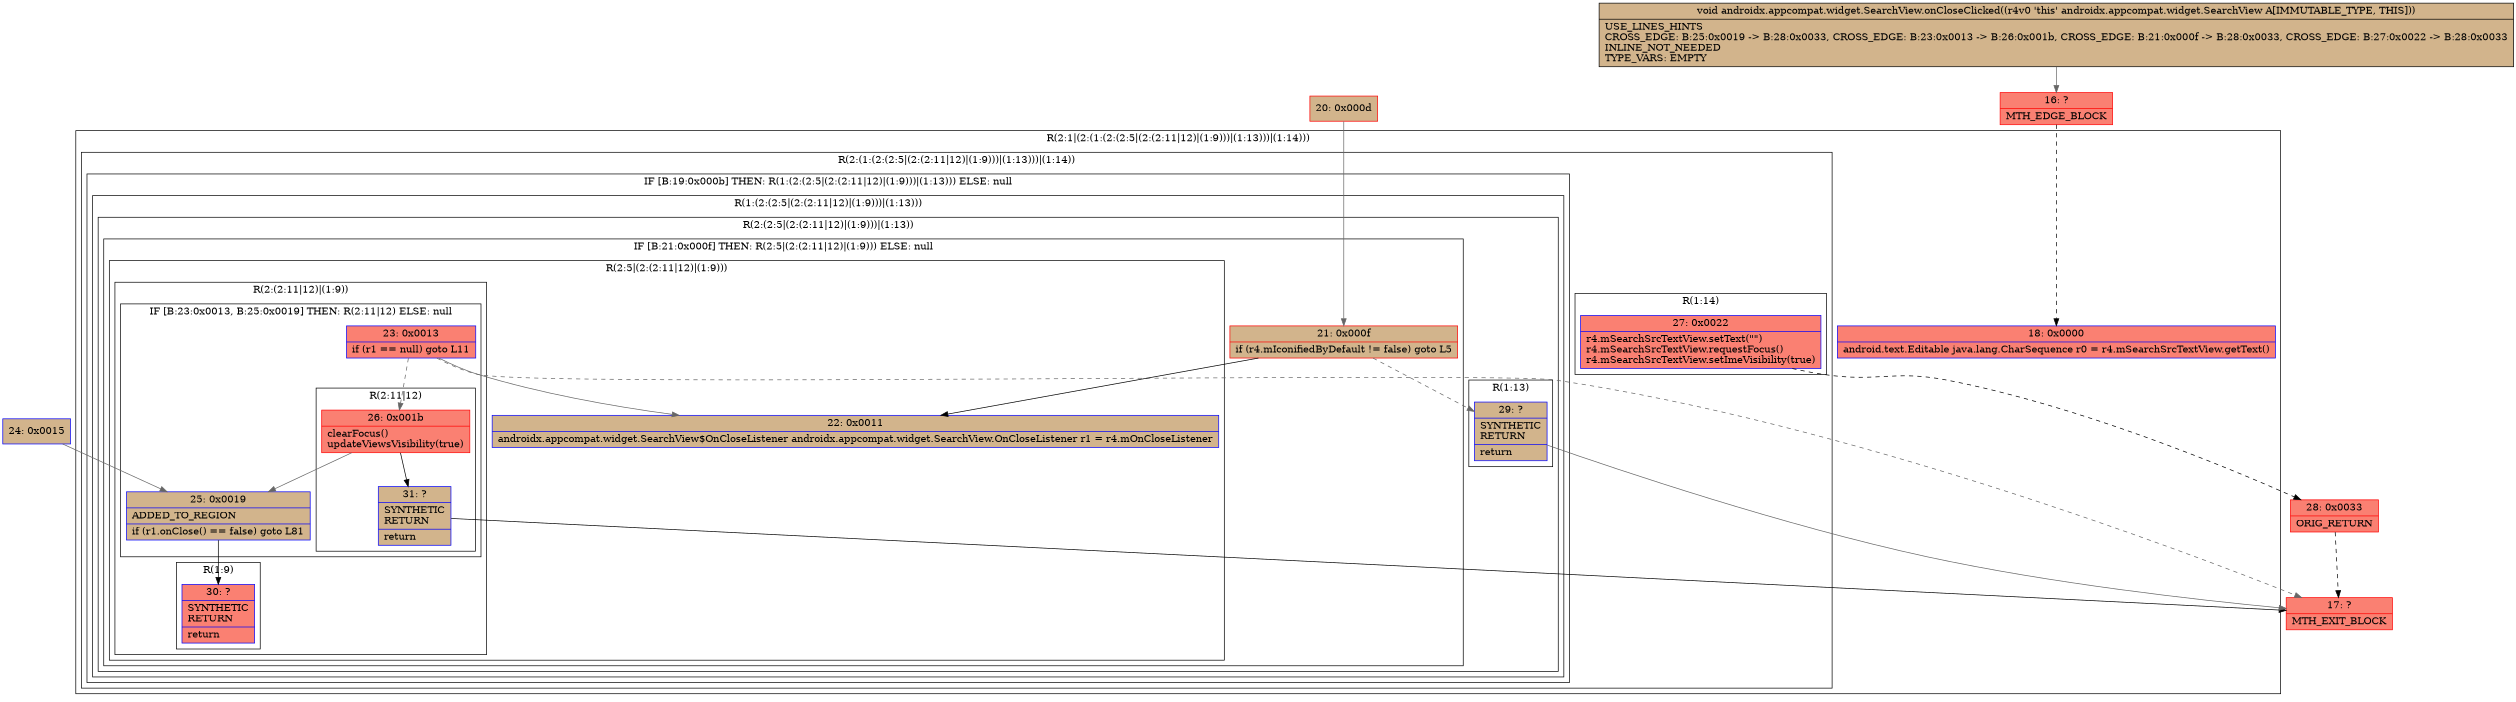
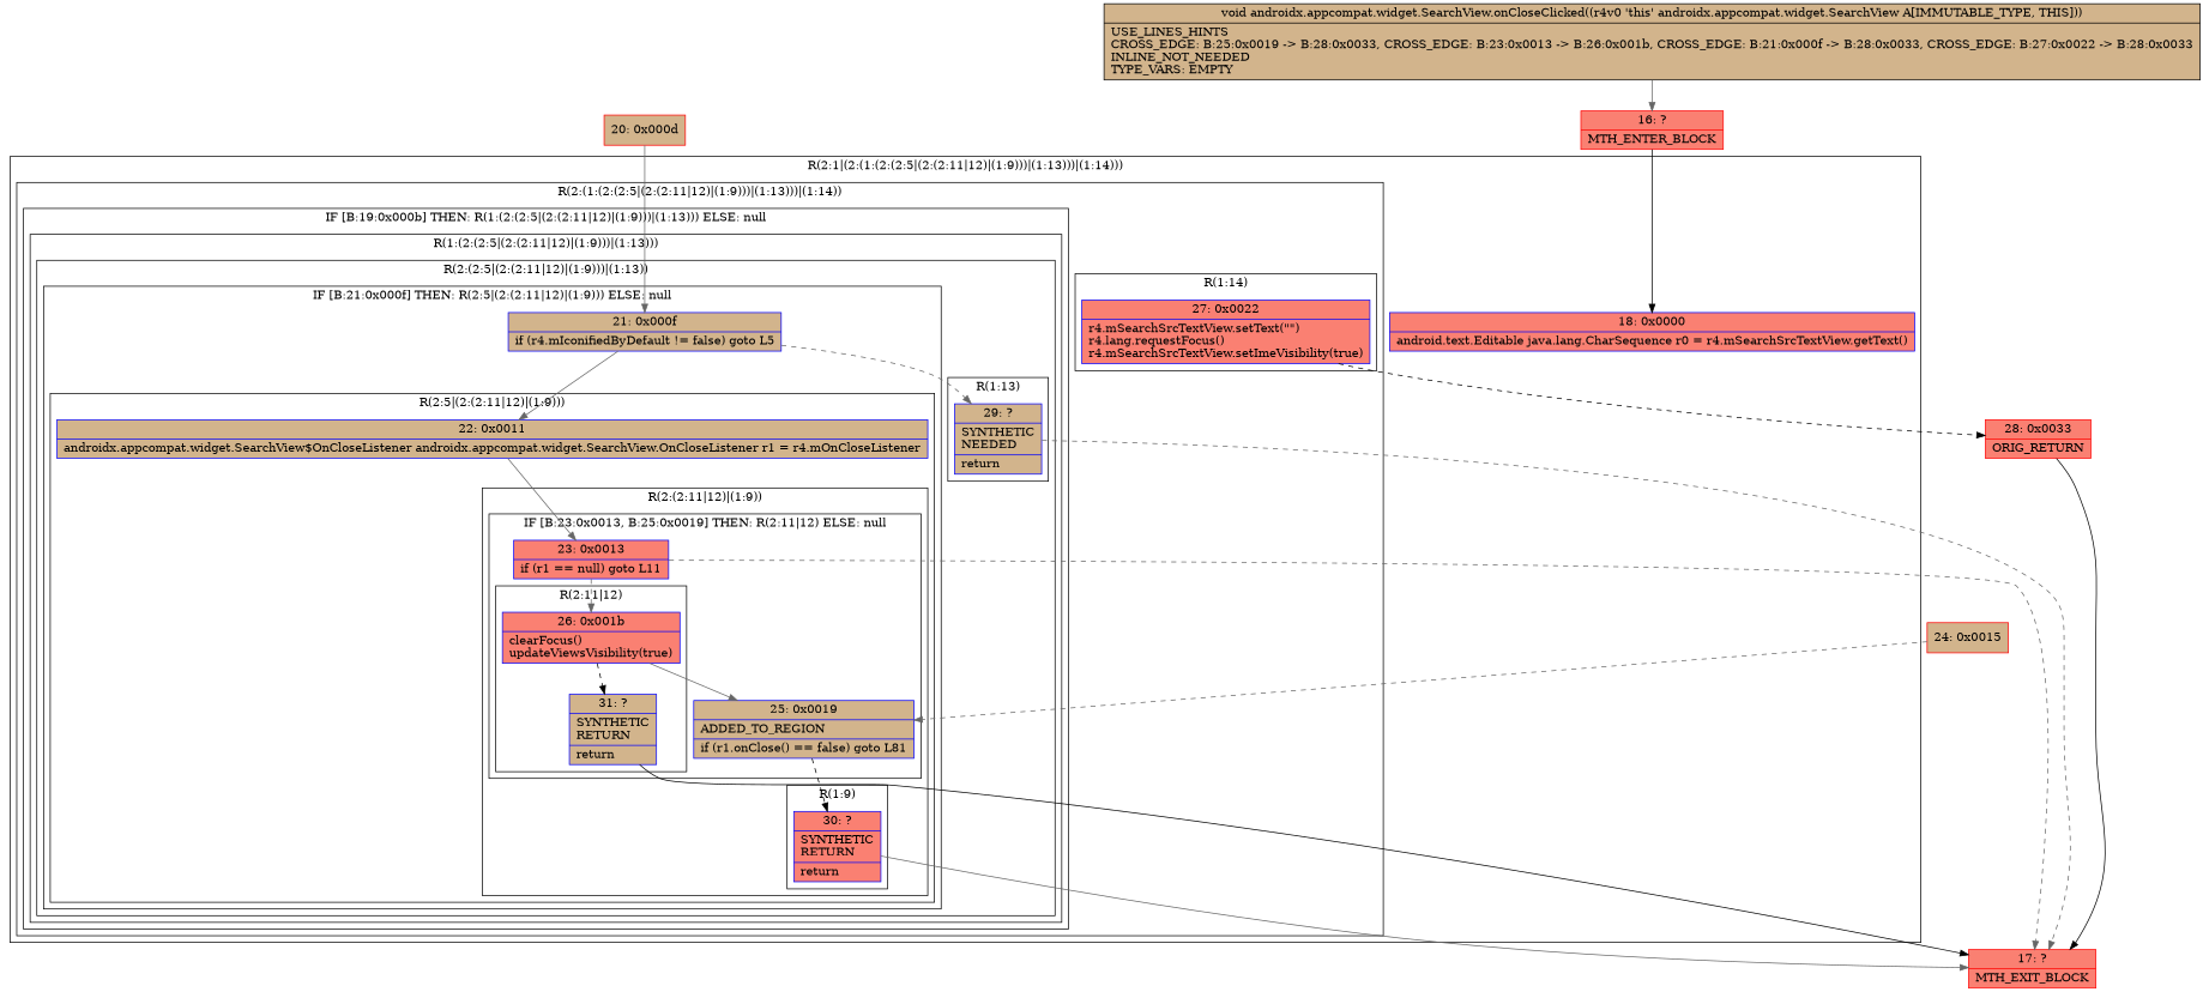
  digraph {
    node [color=blue fillcolor=salmon shape=record style=filled]
    edge [color=gray40]
-   n1 [color=red label="{26\:\ 0x001b|clearFocus()\lupdateViewsVisibility(true)\l}"]
+   n1 [label="{26\:\ 0x001b|clearFocus()\lupdateViewsVisibility(true)\l}"]
    n2 [fillcolor=tan label="{31\:\ ?|SYNTHETIC\lRETURN\l|return\l}"]
    n3 [label="{23\:\ 0x0013|if (r1 == null) goto L11\l}"]
    n4 [fillcolor=tan label="{25\:\ 0x0019|ADDED_TO_REGION\l|if (r1.onClose() == false) goto L81\l}"]
    n5 [label="{30\:\ ?|SYNTHETIC\lRETURN\l|return\l}"]
    n6 [fillcolor=tan label="{22\:\ 0x0011|androidx.appcompat.widget.SearchView$OnCloseListener androidx.appcompat.widget.SearchView.OnCloseListener r1 = r4.mOnCloseListener\l}"]
-   n7 [color=red fillcolor=tan label="{21\:\ 0x000f|if (r4.mIconifiedByDefault != false) goto L5\l}"]
-   n8 [fillcolor=tan label="{29\:\ ?|SYNTHETIC\lRETURN\l|return\l}"]
-   n9 [label="{27\:\ 0x0022|r4.mSearchSrcTextView.setText(\"\")\lr4.mSearchSrcTextView.requestFocus()\lr4.mSearchSrcTextView.setImeVisibility(true)\l}"]
+   n7 [fillcolor=tan label="{21\:\ 0x000f|if (r4.mIconifiedByDefault != false) goto L5\l}"]
+   n8 [fillcolor=tan label="{29\:\ ?|SYNTHETIC\lNEEDED\l|return\l}"]
+   n9 [label="{27\:\ 0x0022|r4.mSearchSrcTextView.setText(\"\")\lr4.lang.requestFocus()\lr4.mSearchSrcTextView.setImeVisibility(true)\l}"]
    n10 [label="{18\:\ 0x0000|android.text.Editable java.lang.CharSequence r0 = r4.mSearchSrcTextView.getText()\l}"]
    n11 [color=red label="{17\:\ ?|MTH_EXIT_BLOCK\l}"]
    n12 [color=red label="{28\:\ 0x0033|ORIG_RETURN\l}"]
    n13 [color=red fillcolor=tan label="{20\:\ 0x000d}"]
-   n14 [fillcolor=tan label="{24\:\ 0x0015}"]
-   n15 [color=red label="{16\:\ ?|MTH_EDGE_BLOCK\l}"]
+   n14 [color=red fillcolor=tan label="{24\:\ 0x0015}"]
+   n15 [color=red label="{16\:\ ?|MTH_ENTER_BLOCK\l}"]
    n16 [fillcolor=tan label="{void androidx.appcompat.widget.SearchView.onCloseClicked((r4v0 'this' androidx.appcompat.widget.SearchView A[IMMUTABLE_TYPE, THIS]))  | USE_LINES_HINTS\lCROSS_EDGE: B:25:0x0019 \-\> B:28:0x0033, CROSS_EDGE: B:23:0x0013 \-\> B:26:0x001b, CROSS_EDGE: B:21:0x000f \-\> B:28:0x0033, CROSS_EDGE: B:27:0x0022 \-\> B:28:0x0033\lINLINE_NOT_NEEDED\lTYPE_VARS: EMPTY\l}" color=""]
    subgraph cluster_1 {
      label="R(2:1|(2:(1:(2:(2:5|(2:(2:11|12)|(1:9)))|(1:13)))|(1:14)))"
      n10
      subgraph cluster_2 {
        label="R(2:(1:(2:(2:5|(2:(2:11|12)|(1:9)))|(1:13)))|(1:14))"
        subgraph cluster_3 {
          label="IF [B:19:0x000b] THEN: R(1:(2:(2:5|(2:(2:11|12)|(1:9)))|(1:13))) ELSE: null"
          subgraph cluster_4 {
            label="R(1:(2:(2:5|(2:(2:11|12)|(1:9)))|(1:13)))"
            subgraph cluster_5 {
              label="R(2:(2:5|(2:(2:11|12)|(1:9)))|(1:13))"
              subgraph cluster_6 {
                label="IF [B:21:0x000f] THEN: R(2:5|(2:(2:11|12)|(1:9))) ELSE: null"
                n7
                subgraph cluster_7 {
                  label="R(2:5|(2:(2:11|12)|(1:9)))"
                  n6
                  subgraph cluster_8 {
                    label="R(2:(2:11|12)|(1:9))"
                    subgraph cluster_9 {
                      label="IF [B:23:0x0013, B:25:0x0019] THEN: R(2:11|12) ELSE: null"
                      n3
                      n4
                      subgraph cluster_10 {
                        label="R(2:11|12)"
                        n1
                        n2
                      }
                    }
                    subgraph cluster_11 {
                      label="R(1:9)"
                      n5
                    }
                  }
                }
              }
              subgraph cluster_12 {
                label="R(1:13)"
                n8
              }
            }
          }
        }
        subgraph cluster_13 {
          label="R(1:14)"
          n9
        }
      }
    }
-   n1 -> n2 [color=black]
+   n1 -> n2 [color=black style=dashed]
    n1 -> n4
    n2 -> n11 [color=black]
    n3 -> n1 [style=dashed]
    n3 -> n11 [style=dashed]
-   n4 -> n5 [color=black style=solid]
-   n3 -> n6
-   n7 -> n6 [color=black]
+   n4 -> n5 [color=black style=dashed]
+   n5 -> n11
+   n6 -> n3
+   n7 -> n6
    n7 -> n8 [style=dashed]
-   n8 -> n11
+   n8 -> n11 [style=dashed]
    n9 -> n12 [color=black style=dashed]
-   n12 -> n11 [color=black style=dashed]
+   n12 -> n11 [color=black]
    n13 -> n7
-   n14 -> n4
-   n15 -> n10 [color=black style=dashed]
+   n14 -> n4 [style=dashed]
+   n15 -> n10 [color=black]
    n16 -> n15
  }
